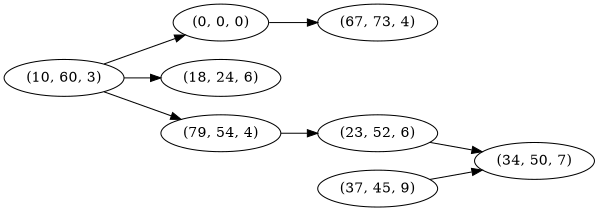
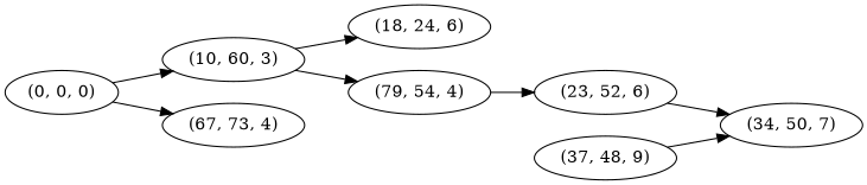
  digraph {
    rankdir=LR
    "(0, 0, 0)"
    "(10, 60, 3)"
    "(67, 73, 4)"
    "(18, 24, 6)"
    n5 [label="(79, 54, 4)"]
    n6 [label="(23, 52, 6)"]
    "(34, 50, 7)"
-   "(37, 48, 9)" [label="(37, 45, 9)"]
-   "(10, 60, 3)" -> "(0, 0, 0)"
+   "(37, 48, 9)"
+   "(0, 0, 0)" -> "(10, 60, 3)"
    "(0, 0, 0)" -> "(67, 73, 4)"
    "(10, 60, 3)" -> "(18, 24, 6)"
    "(10, 60, 3)" -> n5
    n5 -> n6
    n6 -> "(34, 50, 7)"
    "(37, 48, 9)" -> "(34, 50, 7)"
  }
